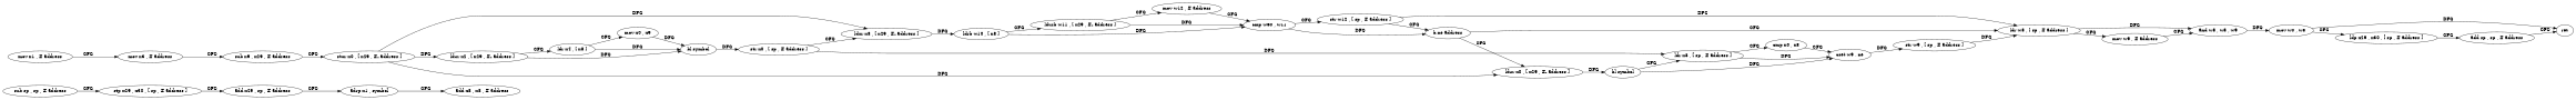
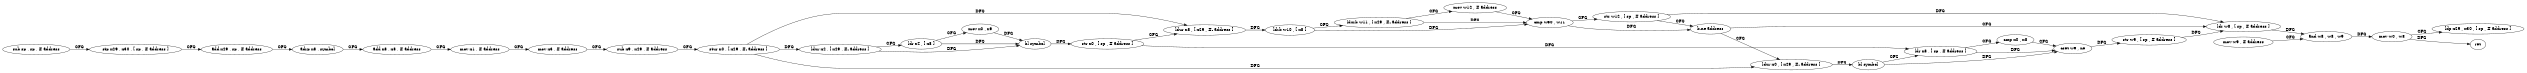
  digraph {
    rankdir=LR
    n1 [label="sub sp , sp , # address"]
    n2 [label="stp x29 , x30 , [ sp , # address ]"]
    n3 [label="add x29 , sp , # address"]
-   n4 [label="adrp x1 , symbol"]
+   n4 [label="adrp x8 , symbol"]
    n5 [label="add x8 , x8 , # address"]
    n6 [label="mov x1 , # address"]
    n7 [label="mov x3 , # address"]
    n8 [label="sub x9 , x29 , # address"]
    n9 [label="stur x0 , [ x29 , #- address ]"]
    n10 [label="ldur x2 , [ x29 , #- address ]"]
    n11 [label="ldur x8 , [ x29 , #- address ]"]
    n12 [label="ldur x0 , [ x29 , #- address ]"]
    n13 [label="ldr x4 , [ x8 ]"]
    n14 [label="bl symbol"]
    n15 [label="ldrb w10 , [ x8 ]"]
    n16 [label="bl symbol"]
    n17 [label="mov x0 , x9"]
    n18 [label="str x0 , [ sp , # address ]"]
    n19 [label="ldr x8 , [ sp , # address ]"]
    n20 [label="cset w9 , ne"]
    n21 [label="cmp x0 , x8"]
    n22 [label="ldurb w11 , [ x29 , #- address ]"]
    n23 [label="cmp w60 , w11"]
    n24 [label="mov w12 , # address"]
    n25 [label="str w12 , [ sp , # address ]"]
    n26 [label="b.ne address"]
    n27 [label="ldr w8 , [ sp , # address ]"]
    n28 [label="mov w9 , # address"]
    n29 [label="and w8 , w8 , w9"]
    n30 [label="mov w0 , w8"]
    n31 [label="ldp x29 , x30 , [ sp , # address ]"]
    n32 [label=ret]
-   n33 [label="add sp , sp , # address"]
    n34 [label="str w9 , [ sp , # address ]"]
    n1 -> n2 [label=CFG]
    n2 -> n3 [label=CFG]
    n3 -> n4 [label=CFG]
    n4 -> n5 [label=CFG]
+   n5 -> n6 [label=CFG]
    n6 -> n7 [label=CFG]
    n7 -> n8 [label=CFG]
    n8 -> n9 [label=CFG]
    n9 -> n10 [label=DFG]
    n9 -> n11 [label=DFG]
    n9 -> n12 [label=DFG]
    n10 -> n13 [label=CFG]
    n10 -> n14 [label=DFG]
    n11 -> n15 [label=DFG]
    n12 -> n16 [label=DFG]
    n13 -> n14 [label=DFG]
    n13 -> n17 [label=CFG]
    n14 -> n18 [label=DFG]
    n15 -> n22 [label=CFG]
    n15 -> n23 [label=DFG]
    n16 -> n19 [label=CFG]
    n16 -> n20 [label=DFG]
    n17 -> n14 [label=DFG]
    n18 -> n11 [label=CFG]
    n18 -> n19 [label=DFG]
    n19 -> n20 [label=DFG]
    n19 -> n21 [label=CFG]
    n20 -> n34 [label=DFG]
    n21 -> n20 [label=CFG]
    n22 -> n23 [label=DFG]
    n22 -> n24 [label=CFG]
    n23 -> n25 [label=CFG]
    n23 -> n26 [label=DFG]
    n24 -> n23 [label=CFG]
    n25 -> n26 [label=CFG]
    n25 -> n27 [label=DFG]
    n26 -> n12 [label=CFG]
    n26 -> n27 [label=CFG]
-   n27 -> n28 [label=CFG]
    n27 -> n29 [label=DFG]
    n28 -> n29 [label=CFG]
    n29 -> n30 [label=DFG]
    n30 -> n31 [label=CFG]
    n30 -> n32 [label=DFG]
-   n31 -> n33 [label=CFG]
-   n33 -> n32 [label=CFG]
    n34 -> n27 [label=DFG]
  }
